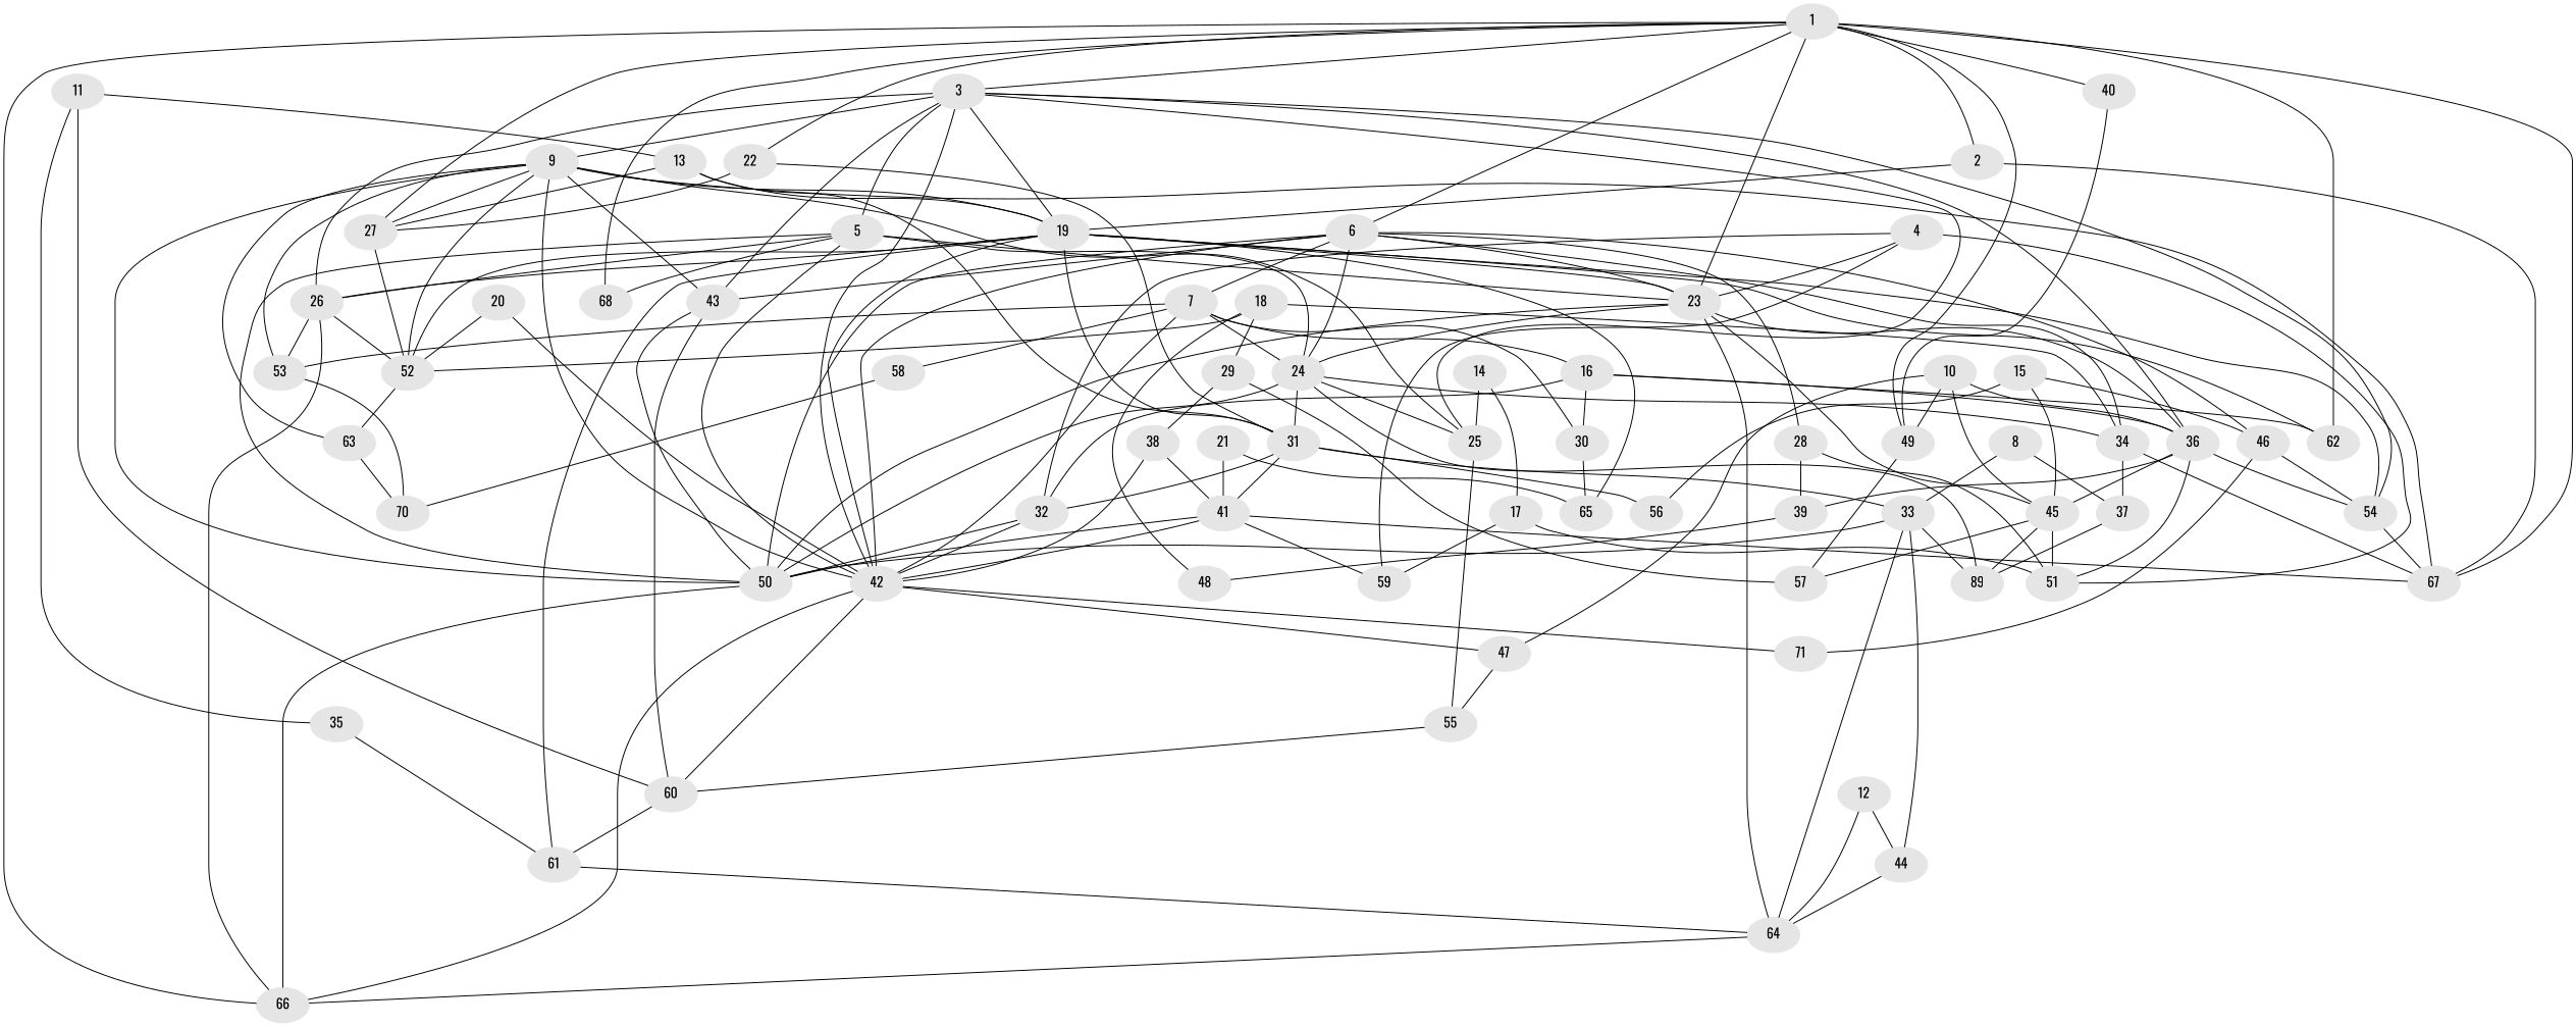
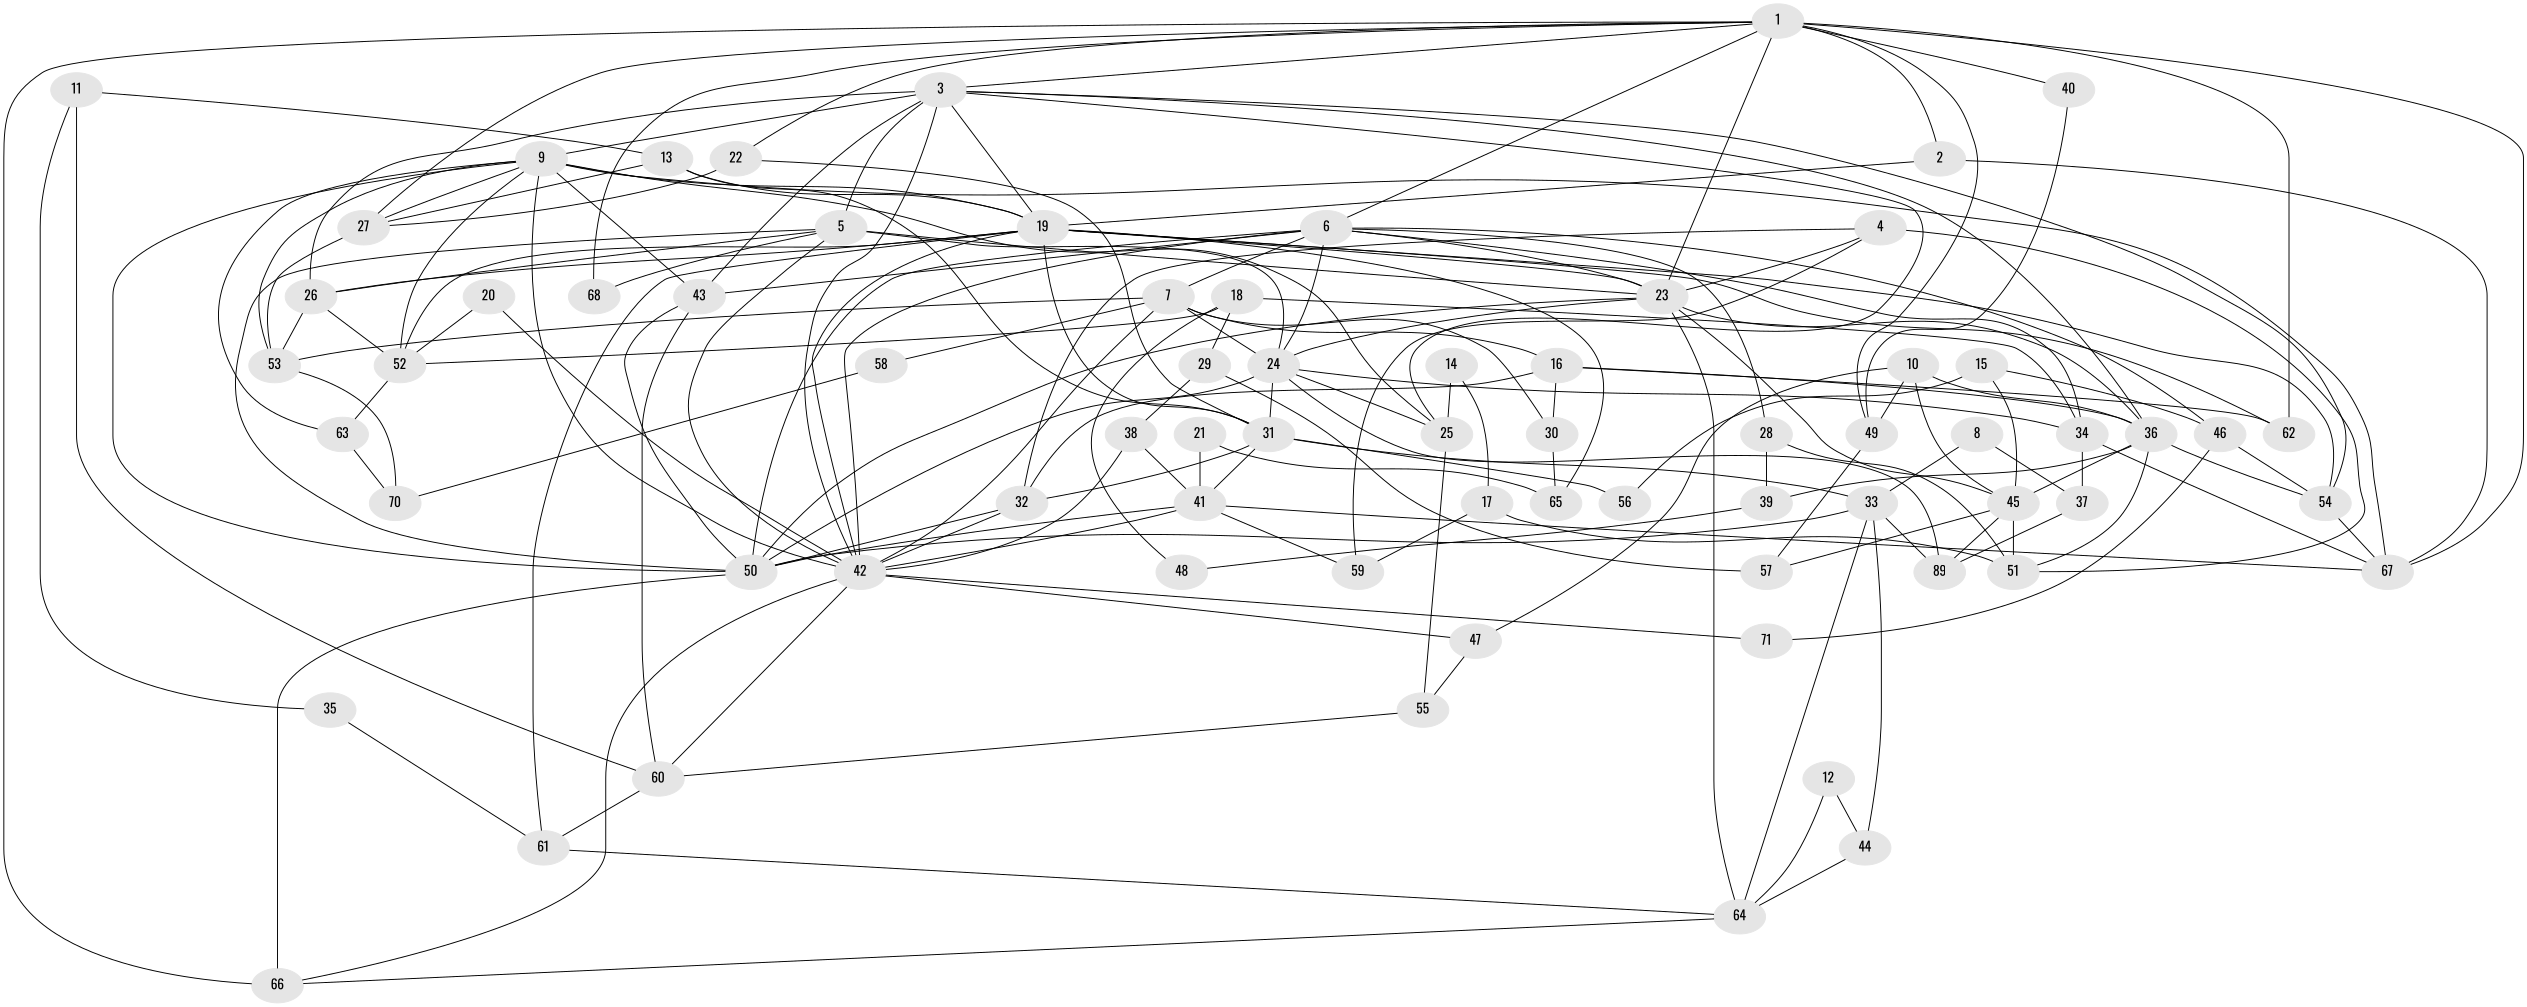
  graph {
    fontname=Oswald
    node [color=gray90 fontname=Oswald style=filled]
    edge [fontname=Oswald weight=1.0]
    1
    2
    3
    6
    22
    23
    27
    40
    49
    62
    66
    67
    68
    19
    5
    9
    25
    26
    36
    42
    43
    54
    24
    50
    7
    28
    34
    46
    31
    45
    64
    n32 [label=89]
    53
    57
    52
    61
    65
    63
    55
    51
    39
    47
    60
    71
    4
    32
    59
    16
    30
    58
    37
    70
    8
    33
    44
    10
    11
    13
    35
    12
    56
    41
    14
    17
    15
    18
    29
    48
    38
    20
    21
    1 -- 2
    1 -- 3
    1 -- 6
    1 -- 22
    1 -- 23
    1 -- 27 [weight=2.0]
    1 -- 40
    1 -- 49
    1 -- 62
    1 -- 66
    1 -- 67
    1 -- 68
    2 -- 67
    2 -- 19
    3 -- 19
    3 -- 5 [weight=2.0]
    3 -- 9
    3 -- 25
    3 -- 26
    3 -- 36 [weight=2.0]
    3 -- 42
    3 -- 43
    3 -- 54
    6 -- 23
    6 -- 42
    6 -- 43
    6 -- 24
    6 -- 50 [weight=2.0]
    6 -- 7
    6 -- 28
    6 -- 34
    6 -- 46
    22 -- 27
    22 -- 31
    23 -- 36
    23 -- 24
    23 -- 50 [weight=2.0]
    23 -- 45
    23 -- 64
-   27 -- 52
+   27 -- 53
    40 -- 49
    49 -- 57
    19 -- 23
    19 -- 62
    19 -- 26
    19 -- 42
    19 -- 54
    19 -- 31 [weight=4.0]
    19 -- 52
    19 -- 61
    19 -- 65 [weight=2.0]
    5 -- 23 [weight=2.0]
    5 -- 68
    5 -- 26
    5 -- 42 [weight=2.0]
    5 -- 24 [weight=2.0]
    5 -- 50
    9 -- 27
    9 -- 67
    9 -- 19
    9 -- 25
    9 -- 42
    9 -- 43
    9 -- 50
    9 -- 53
    9 -- 52
    9 -- 63
    25 -- 55
-   26 -- 66
    26 -- 53
    26 -- 52
    36 -- 54
    36 -- 45
    36 -- 51
    36 -- 39 [weight=2.0]
    42 -- 66
    42 -- 47
    42 -- 60
    42 -- 71
    43 -- 50
    43 -- 60
    54 -- 67
    24 -- 25
    24 -- 50 [weight=2.0]
    24 -- 34
    24 -- 31 [weight=3.0]
    24 -- n32
    50 -- 66
    7 -- 42
    7 -- 24
    7 -- 53
    7 -- 16 [weight=2.0]
    7 -- 30
    7 -- 58
    28 -- 51
    28 -- 39
    34 -- 67
    34 -- 37
    46 -- 54
    46 -- 71
    31 -- 32
    31 -- 33
    31 -- 56
    31 -- 41
    45 -- n32
    45 -- 57
    45 -- 51
    64 -- 66
    53 -- 70
    52 -- 63
    61 -- 64
    63 -- 70
    55 -- 60
    39 -- 48
    47 -- 55
    60 -- 61
    4 -- 23
    4 -- 51
    4 -- 32
    4 -- 59
    32 -- 42
    32 -- 50
    16 -- 62
    16 -- 36
    16 -- 32
    16 -- 30 [weight=2.0]
    30 -- 65
    58 -- 70
    37 -- n32
    8 -- 37
    8 -- 33
    33 -- 50
    33 -- 64
    33 -- n32
    33 -- 44
    44 -- 64
    10 -- 49
    10 -- 36
    10 -- 45
    10 -- 47
    11 -- 60
    11 -- 13
    11 -- 35
    13 -- 27
    13 -- 19
    13 -- 31
    35 -- 61
    12 -- 64
    12 -- 44
    41 -- 67
    41 -- 42
    41 -- 50
    41 -- 59
    14 -- 25
    14 -- 17
    17 -- 51
    17 -- 59
    15 -- 46
    15 -- 45
    15 -- 56
    18 -- 34
    18 -- 52
    18 -- 29
    18 -- 48
    29 -- 57
    29 -- 38
    38 -- 42
    38 -- 41
    20 -- 42
    20 -- 52
    21 -- 65
    21 -- 41
  }
